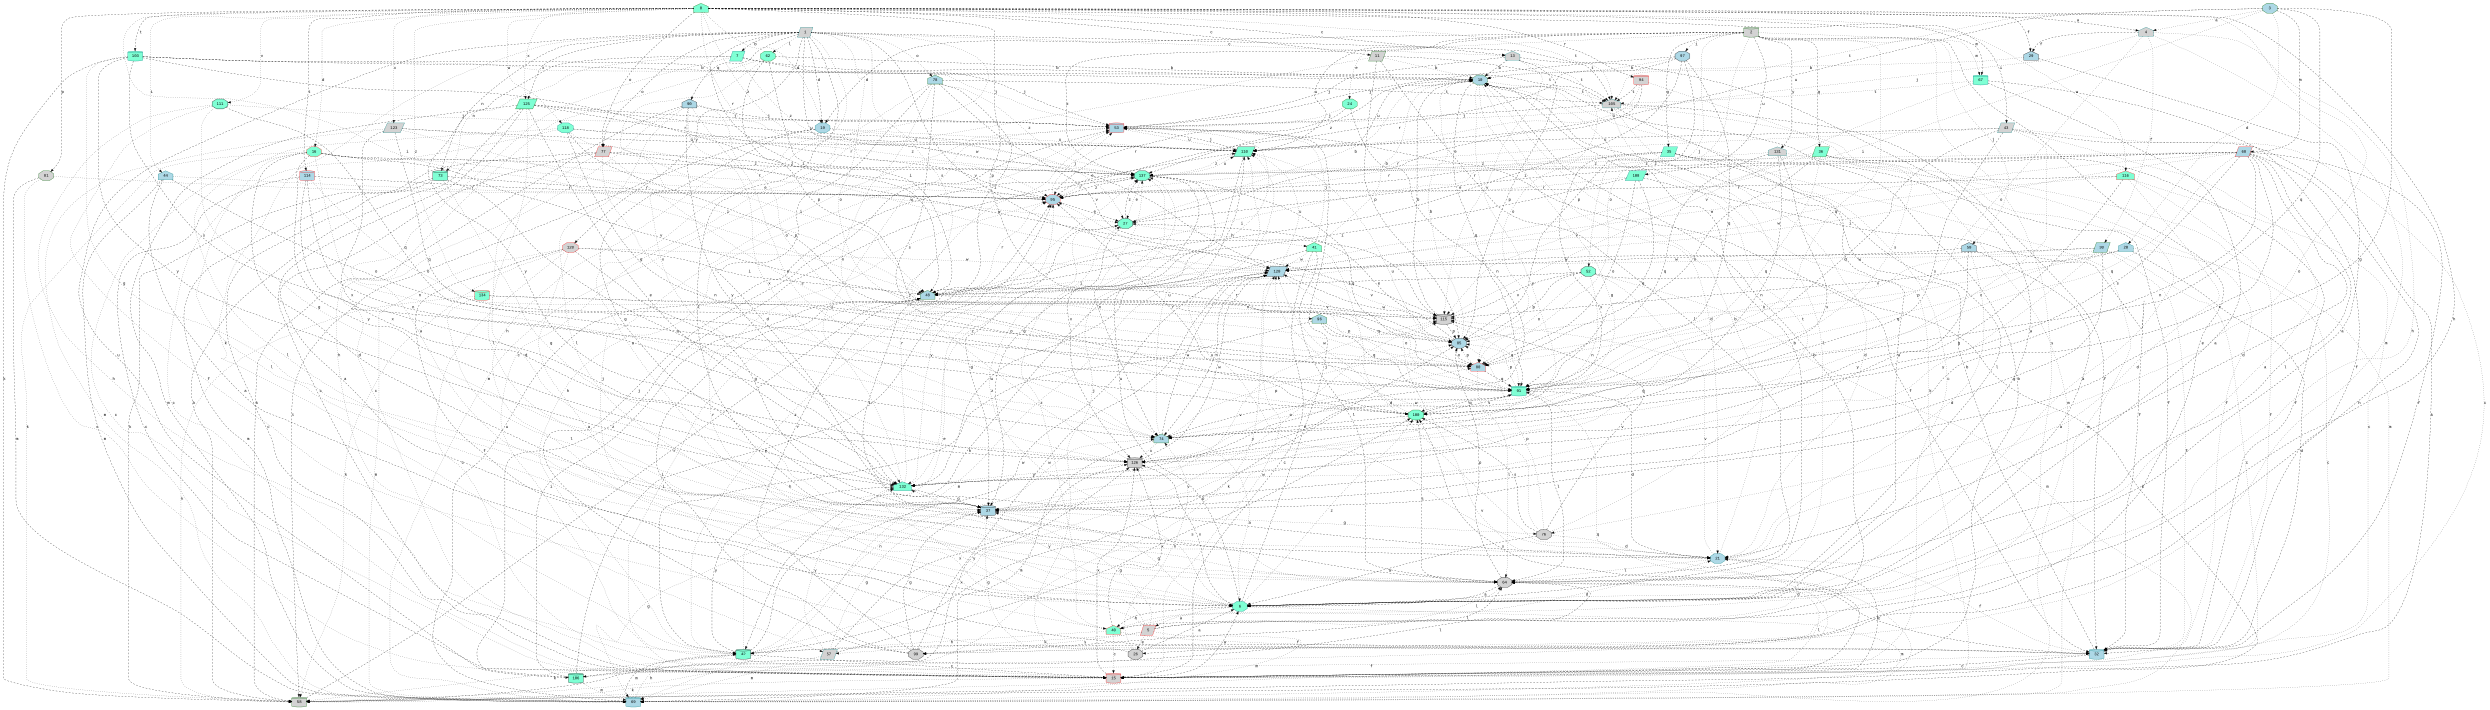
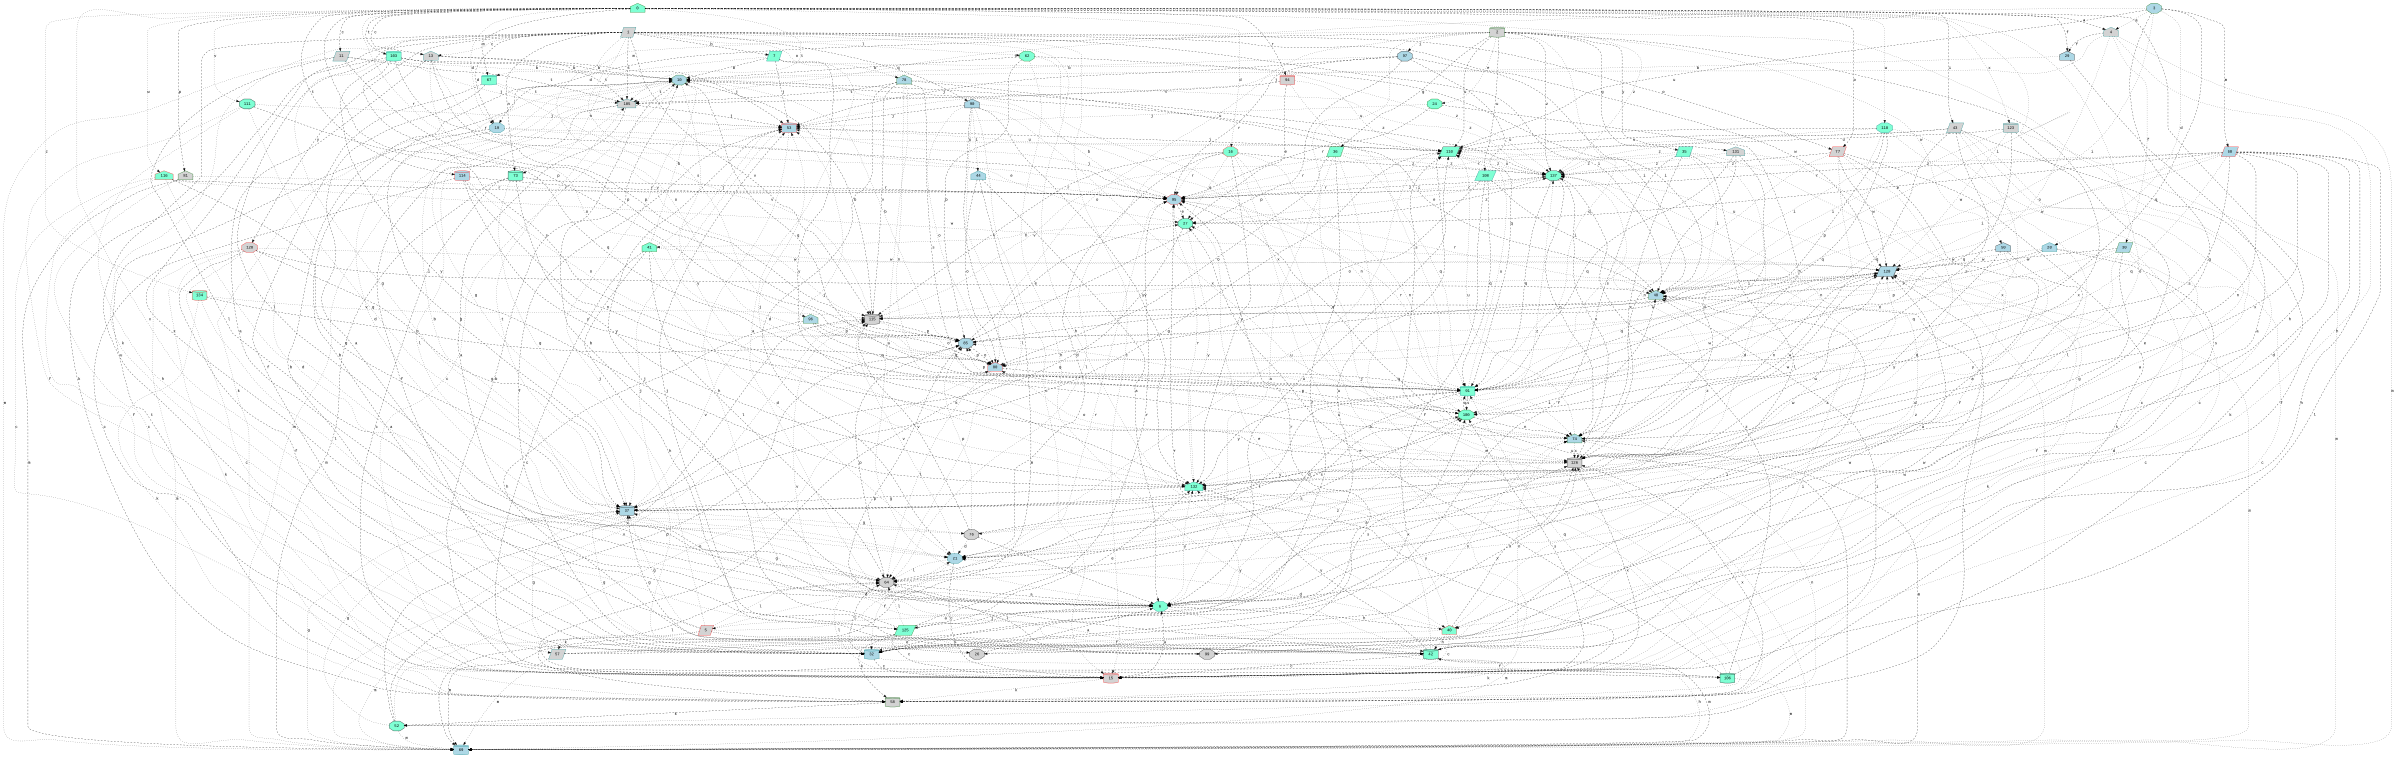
  strict digraph {
    fontname="Liberation Mono"
    node [color=teal fillcolor=aquamarine fontname="Liberation Mono" shape=octagon style=filled]
    edge [fontname="Liberation Mono" style=dashed]
    0 [color=darkgreen shape=house]
    4 [fillcolor=lightgrey shape=house]
-   11 [color=darkgreen fillcolor=lightgrey shape=parallelogram]
+   11 [fillcolor=lightgrey shape=parallelogram]
    13 [fillcolor=lightgrey shape=house]
    16 [color=red]
    19 [fillcolor=lightblue]
    29 [color=black fillcolor=lightblue shape=house]
    40 [color=red shape=house]
    43 [fillcolor=lightgrey shape=parallelogram]
    44 [fillcolor=lightblue shape=house]
    48 [color=darkgreen fillcolor=lightblue shape=house]
    67 [shape=cylinder]
    76 [color=black fillcolor=lightgrey]
    77 [color=red fillcolor=lightgrey shape=parallelogram]
-   81 [color=darkgreen fillcolor=lightgrey]
+   81 [color=darkgreen fillcolor=lightgrey shape=house]
    85 [color=black fillcolor=lightblue]
    94 [color=red fillcolor=lightgrey shape=cylinder]
    95 [color=red fillcolor=lightblue]
    103 [shape=cylinder]
    n20 [color=red fillcolor=lightblue label=114 shape=cylinder]
    105 [fillcolor=lightgrey shape=house]
    111 [color=black]
    116 [color=red shape=house]
    118
-   123 [fillcolor=lightgrey shape=parallelogram]
+   123 [fillcolor=lightgrey shape=cylinder]
    125 [color=darkgreen shape=parallelogram]
    134 [color=red shape=cylinder]
    137 [color=black]
    80 [color=red fillcolor=lightblue shape=house]
    30 [color=darkgreen fillcolor=lightblue shape=parallelogram]
    53 [color=red fillcolor=lightblue shape=cylinder]
    69 [fillcolor=lightblue shape=cylinder]
    64 [color=black fillcolor=lightgrey]
    10 [color=darkgreen fillcolor=lightblue]
    115 [color=black fillcolor=lightgrey shape=cylinder]
    6
    15 [color=red fillcolor=lightgrey shape=cylinder]
    21 [fillcolor=lightblue]
    132 [shape=house]
    58 [color=darkgreen fillcolor=lightgrey shape=cylinder]
    27 [color=black]
    74 [color=darkgreen fillcolor=lightblue shape=house]
    110 [color=black shape=parallelogram]
    37 [color=black fillcolor=lightblue shape=cylinder]
    126 [color=black fillcolor=lightgrey shape=cylinder]
    32 [fillcolor=lightblue shape=cylinder]
    42 [color=black shape=cylinder]
    91 [shape=cylinder]
    100 [color=darkgreen]
    120 [color=black fillcolor=lightblue shape=parallelogram]
    1 [fillcolor=lightgrey shape=parallelogram]
    7 [shape=parallelogram]
    57 [fillcolor=lightgrey shape=parallelogram]
    62 [color=darkgreen]
    73 [color=black shape=cylinder]
    78 [color=darkgreen fillcolor=lightblue shape=house]
    90 [color=black fillcolor=lightblue shape=house]
    96 [color=darkgreen fillcolor=lightblue shape=house]
    106 [color=black shape=cylinder]
    128 [color=red fillcolor=lightgrey]
    2 [color=darkgreen fillcolor=lightgrey shape=cylinder]
    24 [color=darkgreen]
    26 [color=black fillcolor=lightgrey]
    35 [shape=parallelogram]
    36 [color=darkgreen shape=parallelogram]
    50 [color=black fillcolor=lightblue shape=house]
    52 [color=black]
    97 [color=black fillcolor=lightblue]
    99 [color=black fillcolor=lightgrey]
    108 [shape=parallelogram]
    131 [fillcolor=lightgrey shape=house]
    3 [color=darkgreen fillcolor=lightblue]
    20 [fillcolor=lightblue shape=house]
    68 [color=red fillcolor=lightblue shape=parallelogram]
    5 [color=red fillcolor=lightgrey shape=parallelogram]
    41 [color=darkgreen shape=house]
    0 -> 4 [label=a]
    0 -> 11 [label=c]
    0 -> 13 [label=c]
    0 -> 16 [label=d style=dotted]
    0 -> 19 [label=d style=dotted]
    0 -> 29 [label=f]
    0 -> 40 [label=h]
    0 -> 43 [label=i]
-   0 -> 44 [label=i style=dotted]
+   90 -> 44 [label=i style=dotted]
    0 -> 48 [label=i style=dotted]
    0 -> 67 [label=m]
    0 -> 76 [label=o style=dotted]
    0 -> 77 [label=o]
    0 -> 81 [label=p]
    0 -> 85 [label=p]
    0 -> 94 [label=r]
    0 -> 95 [label=r style=dotted]
    0 -> 103 [label=t]
    0 -> n20 [label=t]
    0 -> 105 [label=t style=dotted]
    0 -> 111 [label=v style=dotted]
    0 -> 116 [label=w style=dotted]
    0 -> 118 [label=w style=dotted]
    0 -> 123 [label=x style=dotted]
    0 -> 125 [label=x style=dotted]
    0 -> 134 [label=z style=dotted]
    0 -> 137 [label=z style=dotted]
    4 -> 29 [label=f]
    4 -> 40 [label=h style=dotted]
    4 -> 80 [label=o style=dotted]
    4 -> 30 [label=f style=dotted]
    4 -> 53 [label=j style=dotted]
-   4 -> 99 [label=m style=dotted]
+   4 -> 69 [label=m style=dotted]
    11 -> 85 [label=p]
    11 -> 105 [label=t]
    11 -> 69 [label=m style=dotted]
    11 -> 64 [label=l]
    11 -> 10 [label=b style=dotted]
    13 -> 85 [label=p]
    13 -> 80 [label=o style=dotted]
    13 -> 53 [label=j]
    13 -> 10 [label=b]
    13 -> 115 [label=v style=dotted]
    13 -> 6 [label=a]
    16 -> 95 [label=r style=dotted]
    16 -> 137 [label=z]
    16 -> 64 [label=l style=dotted]
    16 -> 115 [label=v]
    16 -> 15 [label=c style=dotted]
    16 -> 21 [label=d]
    16 -> 132 [label=y]
    16 -> 58 [label=k style=dotted]
    16 -> 27 [label=e style=dotted]
    16 -> 74 [label=n style=dotted]
    19 -> 58 [label=t]
    19 -> 27 [label=e style=dotted]
    19 -> 110 [label=u style=dotted]
    19 -> 37 [label=g]
    29 -> 10 [label=b style=dotted]
    29 -> 6 [label=a]
    40 -> 137 [label=z style=dotted]
    40 -> 15 [label=c style=dotted]
    40 -> 21 [label=d style=dotted]
    40 -> 132 [label=y style=dotted]
    40 -> 126 [label=x]
    40 -> 32 [label=f style=dotted]
    40 -> 42 [label=h style=dotted]
    43 -> 95 [label=r style=dotted]
    43 -> 6 [label=a style=dotted]
    43 -> 15 [label=c style=dotted]
    43 -> 58 [label=k]
    43 -> 110 [label=u]
    43 -> 126 [label=x style=dotted]
    43 -> 91 [label=q]
    43 -> 100 [label=s]
    44 -> 95 [label=r style=dotted]
    44 -> 80 [label=o]
    44 -> 69 [label=m]
    44 -> 6 [label=a]
    48 -> 95 [label=r style=dotted]
    48 -> 115 [label=v]
    67 -> 105 [label=t style=dotted]
    67 -> 115 [label=v style=dotted]
    67 -> 6 [label=a]
    67 -> 32 [label=f]
    76 -> 85 [label=p style=dotted]
    76 -> 105 [label=t style=dotted]
    76 -> 115 [label=v]
    76 -> 6 [label=a]
    76 -> 21 [label=d style=dotted]
    76 -> 100 [label=s]
    76 -> 120 [label=w style=dotted]
    77 -> 137 [label=z]
    77 -> 6 [label=a]
    77 -> 21 [label=d style=dotted]
    77 -> 58 [label=k]
    77 -> 74 [label=n style=dotted]
    77 -> 100 [label=s style=dotted]
    77 -> 120 [label=w]
    81 -> 95 [label=r style=dotted]
    81 -> 69 [label=m]
    81 -> 15 [label=c style=dotted]
    85 -> 80 [label=o]
    85 -> 10 [label=b style=dotted]
    85 -> 27 [label=e]
    85 -> 120 [label=w]
    94 -> 105 [label=t]
    94 -> 27 [label=e]
    94 -> 110 [label=u style=dotted]
    94 -> 100 [label=s style=dotted]
    95 -> 137 [label=z]
    95 -> 53 [label=j style=dotted]
    95 -> 27 [label=e]
    103 -> 95 [label=r]
    103 -> 105 [label=t]
    103 -> 53 [label=j style=dotted]
    103 -> 10 [label=b]
    103 -> 132 [label=y]
    103 -> 58 [label=k]
    103 -> 37 [label=g style=dotted]
    103 -> 100 [label=s]
    n20 -> 95 [label=r]
    n20 -> 80 [label=o style=dotted]
    n20 -> 15 [label=c]
    n20 -> 74 [label=n]
    n20 -> 126 [label=x]
    105 -> 53 [label=j]
    105 -> 69 [label=m style=dotted]
    105 -> 64 [label=l style=dotted]
    105 -> 6 [label=a]
    105 -> 32 [label=f]
    111 -> 53 [label=j style=dotted]
    111 -> 37 [label=g style=dotted]
    111 -> 32 [label=f style=dotted]
    111 -> 42 [label=h style=dotted]
    111 -> 91 [label=q]
    116 -> 95 [label=r]
    116 -> 15 [label=c style=dotted]
    116 -> 21 [label=d style=dotted]
    116 -> 37 [label=g]
    116 -> 32 [label=f style=dotted]
    116 -> 120 [label=w style=dotted]
    118 -> 48 [label=i style=dotted]
    118 -> 85 [label=p]
    118 -> 137 [label=z style=dotted]
    118 -> 64 [label=l style=dotted]
    118 -> 15 [label=c style=dotted]
    118 -> 110 [label=u]
    118 -> 91 [label=q]
    123 -> 48 [label=i style=dotted]
    123 -> 69 [label=m style=dotted]
    123 -> 110 [label=u]
    123 -> 126 [label=x]
    123 -> 91 [label=q]
    123 -> 120 [label=w style=dotted]
    125 -> 95 [label=r]
    125 -> 53 [label=j]
    125 -> 69 [label=m]
    125 -> 64 [label=l style=dotted]
    125 -> 15 [label=c]
    125 -> 132 [label=e]
    125 -> 58 [label=k]
    125 -> 110 [label=u]
    134 -> 80 [label=o]
    134 -> 64 [label=l style=dotted]
    134 -> 115 [label=v style=dotted]
    134 -> 58 [label=k style=dotted]
    137 -> 95 [label=r style=dotted]
    137 -> 27 [label=e style=dotted]
    137 -> 74 [label=n]
    137 -> 110 [label=u style=dotted]
    137 -> 126 [label=x]
    137 -> 91 [label=q]
    80 -> 85 [label=p style=dotted]
    80 -> 64 [label=l style=dotted]
    80 -> 91 [label=q]
    30 -> 80 [label=o style=dotted]
    30 -> 15 [label=c style=dotted]
    30 -> 132 [label=y style=dotted]
    30 -> 37 [label=g]
    30 -> 32 [label=f style=dotted]
    30 -> 91 [label=q style=dotted]
    30 -> 120 [label=w]
    53 -> 110 [label=u style=dotted]
    53 -> 32 [label=f]
    53 -> 42 [label=h style=dotted]
    69 -> 115 [label=v style=dotted]
    69 -> 110 [label=u]
    69 -> 37 [label=g style=dotted]
    69 -> 42 [label=h style=dotted]
    64 -> 85 [label=p]
    64 -> 6 [label=a]
    64 -> 100 [label=s]
    10 -> 105 [label=t style=dotted]
    10 -> 137 [label=z]
    10 -> 15 [label=c style=dotted]
    10 -> 21 [label=d style=dotted]
    10 -> 132 [label=y style=dotted]
    10 -> 58 [label=k style=dotted]
    10 -> 110 [label=u]
    10 -> 37 [label=g style=dotted]
    10 -> 91 [label=q]
    115 -> 85 [label=p]
    115 -> 10 [label=b]
    115 -> 91 [label=q style=dotted]
    6 -> 40 [label=h]
    6 -> 137 [label=z style=dotted]
-   6 -> 53 [label=j]
+   6 -> 125 [label=j]
    6 -> 69 [label=m style=dotted]
    6 -> 10 [label=b]
    6 -> 132 [label=y style=dotted]
    6 -> 110 [label=u]
    6 -> 37 [label=g style=dotted]
    6 -> 126 [label=x]
    6 -> 100 [label=z style=dotted]
    6 -> 5 [label=a style=dotted]
    15 -> 48 [label=i style=dotted]
    15 -> 64 [label=l style=dotted]
    15 -> 10 [label=b]
    15 -> 6 [label=a]
    15 -> 58 [label=k style=dotted]
    15 -> 126 [label=x]
    15 -> 100 [label=s]
    15 -> 120 [label=w style=dotted]
    21 -> 64 [label=l style=dotted]
    21 -> 10 [label=b style=dotted]
    21 -> 115 [label=v style=dotted]
    21 -> 15 [label=c]
    21 -> 110 [label=u style=dotted]
    21 -> 32 [label=f style=dotted]
    132 -> 95 [label=r style=dotted]
    132 -> 137 [label=z style=dotted]
    132 -> 53 [label=j style=dotted]
    132 -> 37 [label=g]
    132 -> 120 [label=w]
    58 -> 95 [label=r]
    58 -> 126 [label=x]
    27 -> 137 [label=z]
    27 -> 10 [label=b style=dotted]
    27 -> 132 [label=y style=dotted]
    27 -> 37 [label=g]
    27 -> 41 [label=h style=dotted]
    74 -> 85 [label=p style=dotted]
    74 -> 69 [label=m]
    74 -> 6 [label=a style=dotted]
    74 -> 110 [label=u style=dotted]
    74 -> 126 [label=x style=dotted]
    74 -> 120 [label=w]
    110 -> 137 [label=z style=dotted]
    110 -> 53 [label=j]
    110 -> 37 [label=g]
    37 -> 48 [label=i]
    37 -> 76 [label=g style=dotted]
    37 -> 115 [label=v style=dotted]
    126 -> 80 [label=o style=dotted]
    126 -> 53 [label=j style=dotted]
    126 -> 132 [label=y style=dotted]
    126 -> 120 [label=w]
    32 -> 64 [label=l]
    32 -> 10 [label=b]
    32 -> 15 [label=c]
    32 -> 106 [label=f style=dotted]
    42 -> 85 [label=p]
    42 -> 137 [label=z style=dotted]
    42 -> 69 [label=m]
    42 -> 115 [label=v style=dotted]
    42 -> 15 [label=c]
    42 -> 132 [label=y]
    42 -> 58 [label=k style=dotted]
    42 -> 27 [label=e style=dotted]
    42 -> 74 [label=n style=dotted]
    42 -> 120 [label=w]
    91 -> 85 [label=p style=dotted]
    91 -> 95 [label=r style=dotted]
    91 -> 64 [label=l]
    91 -> 21 [label=d]
    91 -> 132 [label=y]
    91 -> 110 [label=u style=dotted]
    91 -> 100 [label=s]
    100 -> 95 [label=r]
    100 -> 74 [label=n]
    100 -> 91 [label=q]
    100 -> 120 [label=w style=dotted]
    120 -> 48 [label=i style=dotted]
    120 -> 69 [label=m style=dotted]
    120 -> 115 [label=v style=dotted]
    120 -> 58 [label=k style=dotted]
    120 -> 74 [label=n]
    120 -> 110 [label=u style=dotted]
    120 -> 91 [label=q style=dotted]
    1 -> 13 [label=c style=dotted]
    1 -> 19 [label=d]
    1 -> 40 [label=h style=dotted]
    1 -> 48 [label=i]
    1 -> 77 [label=o]
    1 -> 105 [label=t]
    1 -> 125 [label=x]
    1 -> 80 [label=o style=dotted]
    1 -> 64 [label=l]
    1 -> 115 [label=v]
    1 -> 15 [label=c style=dotted]
    1 -> 120 [label=w]
    1 -> 7 [label=b]
    1 -> 57 [label=k style=dotted]
    1 -> 62 [label=l style=dotted]
    1 -> 73 [label=n]
    1 -> 78 [label=o style=dotted]
    1 -> 90 [label=q]
    1 -> 96 [label=s style=dotted]
    1 -> 106 [label=u]
    1 -> 128 [label=y]
    7 -> 137 [label=z style=dotted]
    7 -> 53 [label=j]
    7 -> 10 [label=b]
    7 -> 6 [label=a style=dotted]
    7 -> 132 [label=y]
    7 -> 73 [label=n style=dotted]
    57 -> 69 [label=m style=dotted]
    57 -> 132 [label=y style=dotted]
    57 -> 37 [label=g style=dotted]
    57 -> 126 [label=x]
    57 -> 100 [label=s]
    62 -> 48 [label=i]
    62 -> 85 [label=p]
    62 -> 10 [label=b]
    62 -> 126 [label=x style=dotted]
    62 -> 42 [label=h style=dotted]
    73 -> 95 [label=r]
    73 -> 69 [label=m]
    73 -> 15 [label=c]
    73 -> 132 [label=y]
    73 -> 37 [label=g style=dotted]
    78 -> 48 [label=i]
    78 -> 105 [label=t]
    78 -> 137 [label=z style=dotted]
    78 -> 115 [label=v]
    78 -> 6 [label=a style=dotted]
    78 -> 21 [label=d]
    78 -> 74 [label=n style=dotted]
    78 -> 100 [label=s]
    90 -> 80 [label=o style=dotted]
    90 -> 53 [label=j]
    90 -> 64 [label=l style=dotted]
    90 -> 15 [label=c style=dotted]
    90 -> 132 [label=y]
    90 -> 58 [label=k]
    90 -> 74 [label=n style=dotted]
    90 -> 126 [label=x style=dotted]
    96 -> 85 [label=p style=dotted]
    96 -> 80 [label=o]
    96 -> 42 [label=h]
    96 -> 91 [label=q]
    106 -> 48 [label=i]
    106 -> 137 [label=z]
    106 -> 69 [label=m style=dotted]
    106 -> 64 [label=l]
    106 -> 27 [label=e]
    106 -> 91 [label=q style=dotted]
    128 -> 48 [label=i]
    128 -> 69 [label=m style=dotted]
    128 -> 6 [label=a style=dotted]
    128 -> 15 [label=c style=dotted]
    128 -> 58 [label=k style=dotted]
    128 -> 37 [label=g]
    128 -> 32 [label=f]
    128 -> 120 [label=w style=dotted]
    2 -> 19 [label=d]
    2 -> 67 [label=m style=dotted]
    2 -> 137 [label=z]
    2 -> 80 [label=o style=dotted]
    2 -> 110 [label=u]
    2 -> 91 [label=q style=dotted]
    2 -> 24 [label=e style=dotted]
    2 -> 26 [label=e]
    2 -> 35 [label=g]
    2 -> 36 [label=g]
-   2 -> 50 [label=j style=dotted]
+   2 -> 50 [label=w style=dotted]
    2 -> 52 [label=j style=dotted]
    2 -> 97 [label=i style=dotted]
    2 -> 99 [label=s style=dotted]
    2 -> 108 [label=u]
    2 -> 131 [label=y]
    24 -> 95 [label=r]
    24 -> 53 [label=j style=dotted]
    24 -> 74 [label=n]
    26 -> 53 [label=j style=dotted]
    26 -> 6 [label=a]
    26 -> 74 [label=n style=dotted]
    26 -> 37 [label=g style=dotted]
    35 -> 48 [label=i style=dotted]
    35 -> 95 [label=r style=dotted]
    35 -> 137 [label=z style=dotted]
    35 -> 69 [label=m style=dotted]
    35 -> 64 [label=l]
    35 -> 21 [label=d style=dotted]
    35 -> 126 [label=x]
    35 -> 32 [label=f]
    36 -> 137 [label=z style=dotted]
    36 -> 80 [label=o]
    36 -> 69 [label=m style=dotted]
    36 -> 115 [label=v style=dotted]
    36 -> 6 [label=a style=dotted]
    36 -> 32 [label=f]
    36 -> 91 [label=q style=dotted]
    50 -> 6 [label=a]
    50 -> 21 [label=d style=dotted]
    50 -> 132 [label=y]
    50 -> 120 [label=w]
    52 -> 48 [label=i]
    52 -> 85 [label=p]
    52 -> 80 [label=o style=dotted]
    52 -> 69 [label=m style=dotted]
    52 -> 115 [label=v]
-   52 -> 58 [label=k]
+   58 -> 52 [label=k]
    52 -> 74 [label=n style=dotted]
    52 -> 37 [label=g style=dotted]
    97 -> 48 [label=i]
    97 -> 85 [label=p]
    97 -> 95 [label=r]
    97 -> 53 [label=j]
    97 -> 10 [label=b style=dotted]
    97 -> 91 [label=q]
    99 -> 48 [label=i]
    99 -> 95 [label=r]
    99 -> 53 [label=j]
    99 -> 64 [label=l]
    99 -> 37 [label=g]
    99 -> 120 [label=w]
    108 -> 48 [label=i]
    108 -> 95 [label=r style=dotted]
    108 -> 80 [label=o]
    108 -> 32 [label=f]
    108 -> 91 [label=q]
    131 -> 137 [label=z style=dotted]
    131 -> 74 [label=n]
    131 -> 126 [label=x]
    131 -> 32 [label=f style=dotted]
    131 -> 91 [label=q]
    3 -> 4 [label=a style=dotted]
    3 -> 48 [label=i style=dotted]
    3 -> 105 [label=t style=dotted]
    3 -> 110 [label=u]
    3 -> 37 [label=g]
    3 -> 91 [label=q]
    3 -> 20 [label=d style=dotted]
    3 -> 68 [label=m]
    20 -> 85 [label=p style=dotted]
    20 -> 115 [label=v]
    20 -> 15 [label=c style=dotted]
    20 -> 32 [label=d]
    20 -> 120 [label=w style=dotted]
    68 -> 48 [label=i style=dotted]
    68 -> 95 [label=r]
    68 -> 137 [label=z style=dotted]
-   68 -> 64 [label=l]
+   68 -> 15 [label=l]
    68 -> 21 [label=d]
    68 -> 27 [label=e]
    68 -> 74 [label=n]
    68 -> 126 [label=x]
    68 -> 32 [label=f]
    68 -> 42 [label=h]
    68 -> 91 [label=q style=dotted]
    68 -> 100 [label=s]
    68 -> 120 [label=w style=dotted]
    5 -> 95 [label=r style=dotted]
    5 -> 53 [label=j style=dotted]
    5 -> 69 [label=m style=dotted]
    5 -> 64 [label=l style=dotted]
    5 -> 10 [label=b]
    5 -> 21 [label=d style=dotted]
    5 -> 37 [label=g style=dotted]
    5 -> 57 [label=k style=dotted]
    5 -> 26 [label=e style=dotted]
    5 -> 99 [label=s style=dotted]
    41 -> 53 [label=j style=dotted]
    41 -> 64 [label=l]
    41 -> 10 [label=b style=dotted]
    41 -> 15 [label=c]
    41 -> 21 [label=d style=dotted]
    41 -> 42 [label=h]
    41 -> 120 [label=w style=dotted]
  }
